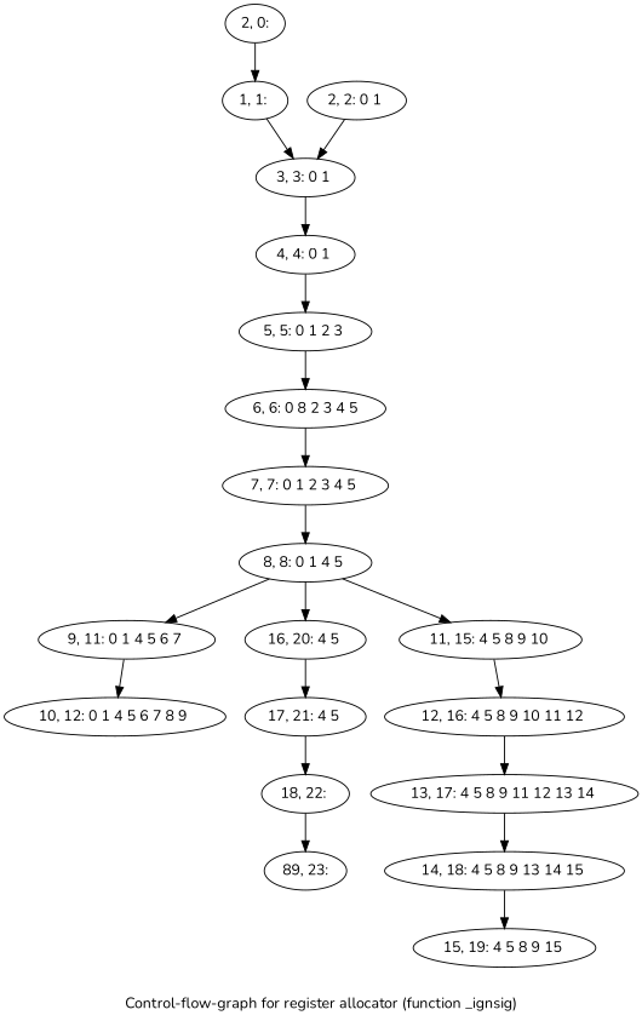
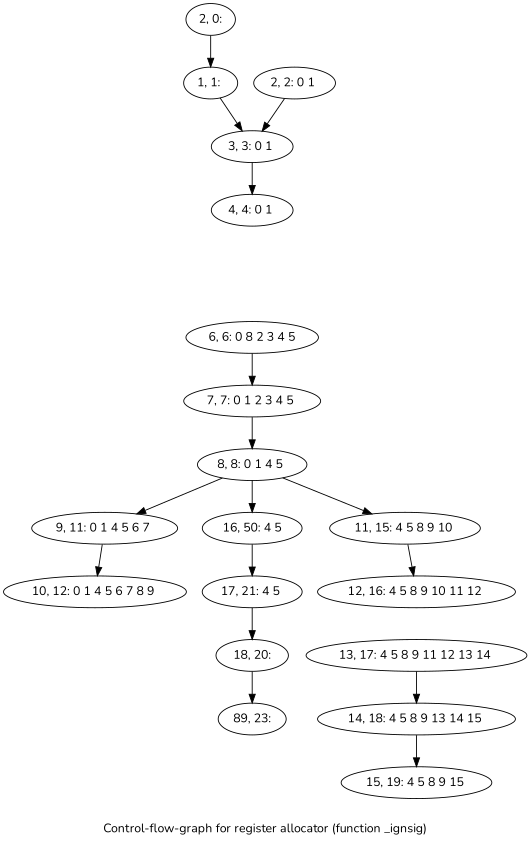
  digraph {
    fontname=Nunito
    label="Control-flow-graph for register allocator (function _ignsig)"
    node [fontname=Nunito]
    edge [fontname=Nunito]
    n1 [label="2, 0:"]
    n2 [label="1, 1: "]
    n3 [label="3, 3: 0 1 "]
    n4 [label="2, 2: 0 1 "]
    n5 [label="4, 4: 0 1 "]
-   n6 [label="5, 5: 0 1 2 3 "]
    n7 [label="6, 6: 0 8 2 3 4 5"]
    n8 [label="7, 7: 0 1 2 3 4 5 "]
    n9 [label="8, 8: 0 1 4 5 "]
    n10 [label="9, 11: 0 1 4 5 6 7 "]
-   n11 [label="16, 20: 4 5 "]
+   n11 [label="16, 50: 4 5"]
    n12 [label="11, 15: 4 5 8 9 10 "]
    n13 [label="10, 12: 0 1 4 5 6 7 8 9 "]
    n14 [label="17, 21: 4 5 "]
    n15 [label="12, 16: 4 5 8 9 10 11 12 "]
    n16 [label="13, 17: 4 5 8 9 11 12 13 14 "]
    n17 [label="14, 18: 4 5 8 9 13 14 15 "]
    n18 [label="15, 19: 4 5 8 9 15 "]
-   n19 [label="18, 22: "]
+   n19 [label="18, 20:"]
    n20 [label="89, 23:"]
    n1 -> n2
    n2 -> n3
    n3 -> n5
    n4 -> n3
-   n5 -> n6
-   n6 -> n7
    n7 -> n8
    n8 -> n9
    n9 -> n10
    n9 -> n11
    n9 -> n12
    n10 -> n13
    n11 -> n14
    n12 -> n15
    n14 -> n19
-   n15 -> n16
    n16 -> n17
    n17 -> n18
    n19 -> n20
  }
